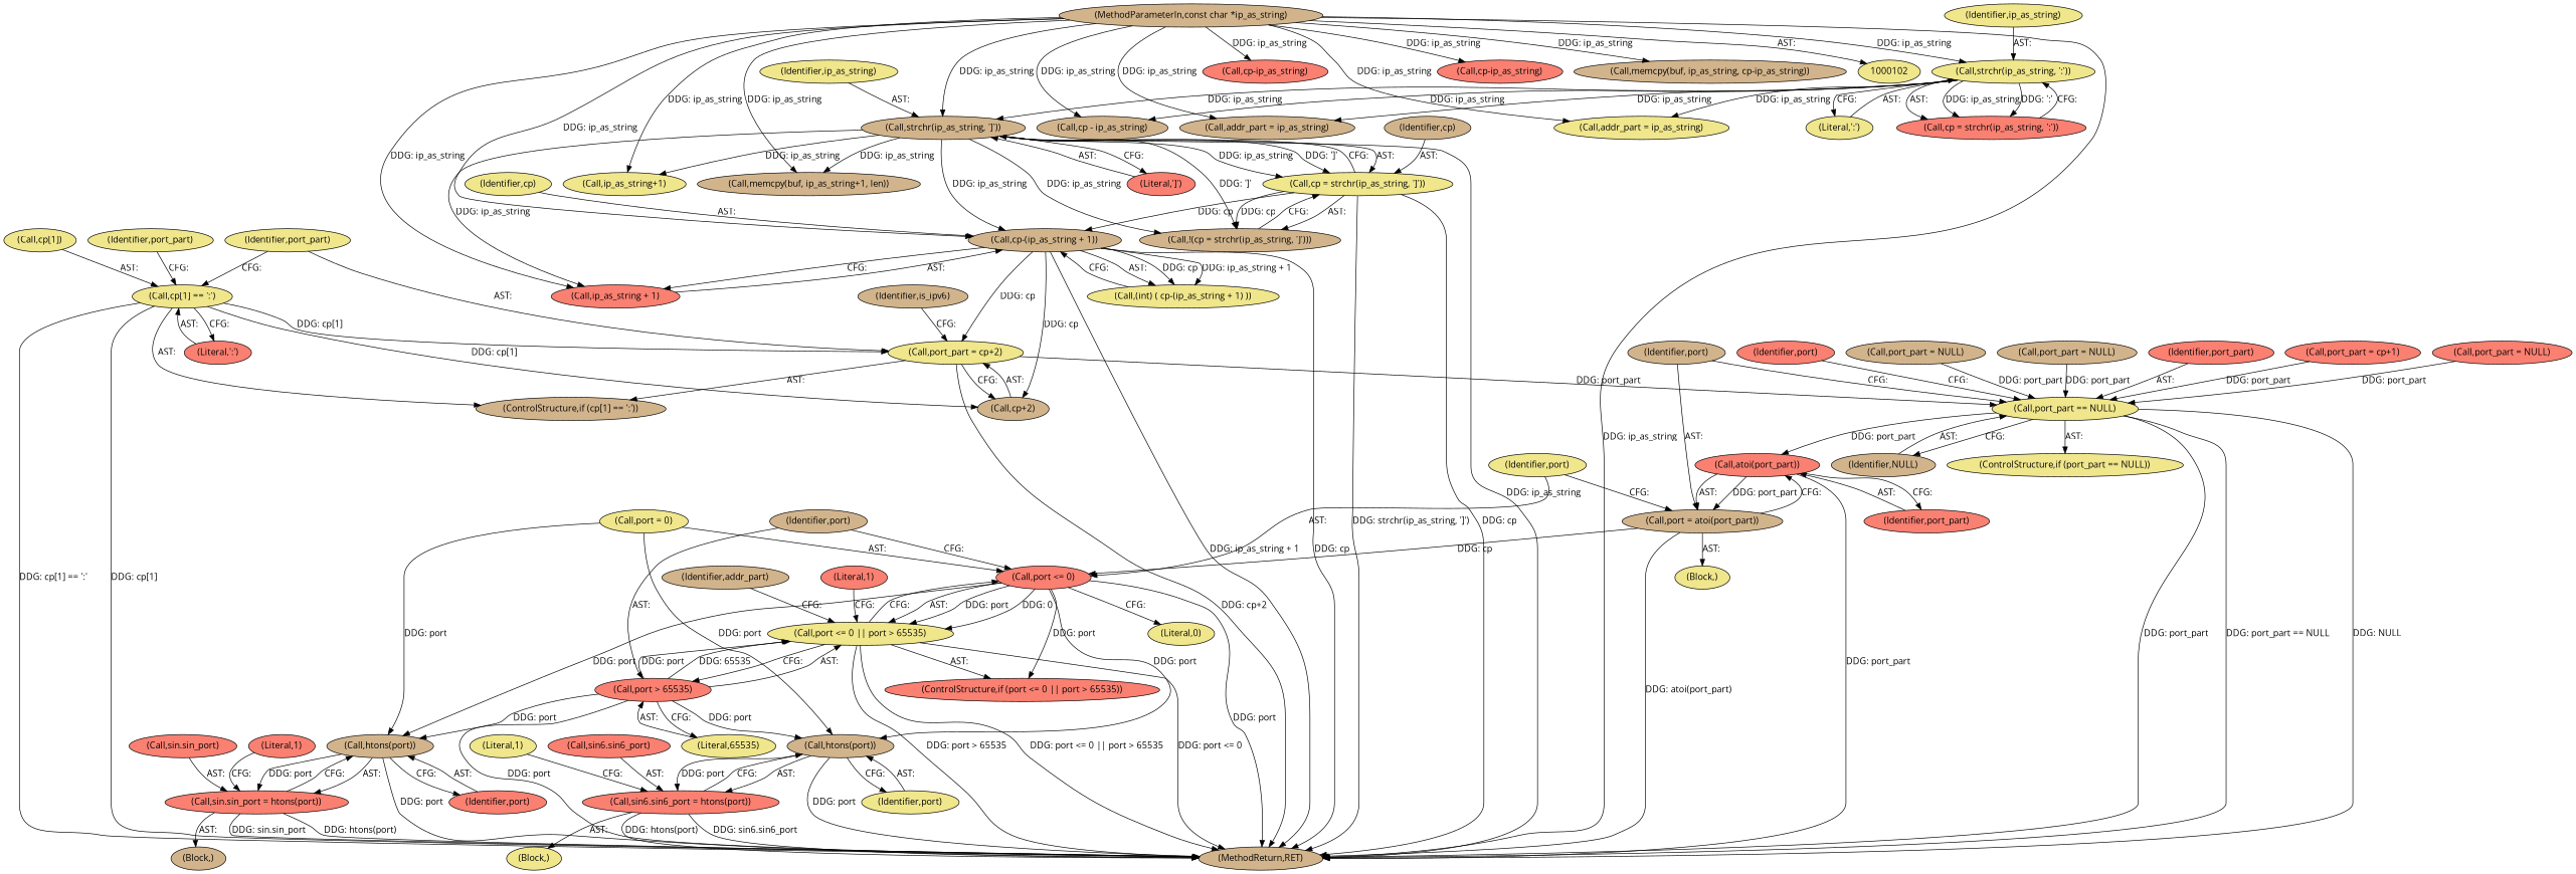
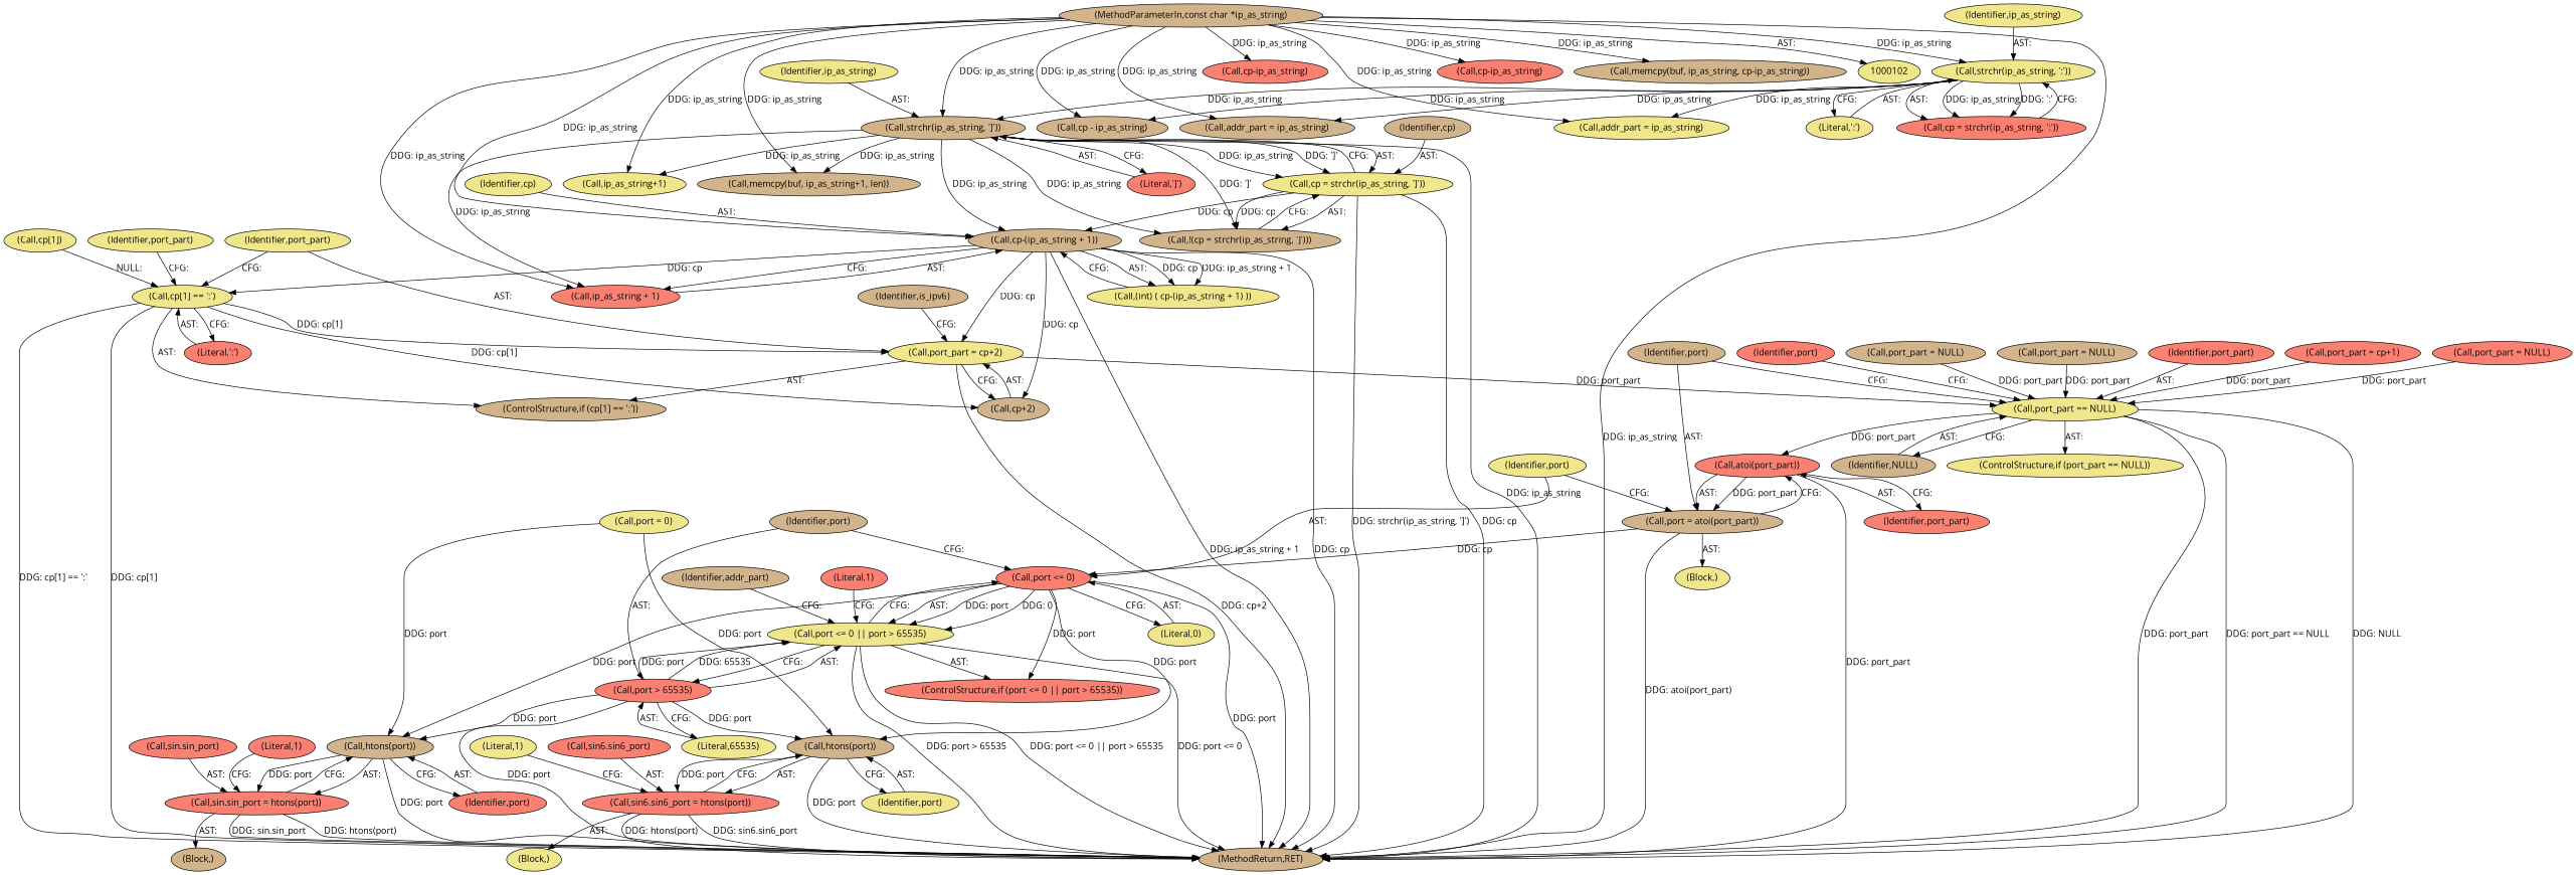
  digraph {
    fontname="Open Sans"
    node [fillcolor=khaki fontname="Open Sans" style=filled]
    edge [fontname="Open Sans"]
    n1 [label="(Call,port_part = cp+2)"]
    n2 [label="(Call,port_part == NULL)"]
    n3 [fillcolor=tan label="(MethodReturn,RET)"]
    n4 [fillcolor=tan label="(Call,cp+2)"]
    n5 [fillcolor=tan label="(ControlStructure,if (cp[1] == ':'))"]
    n6 [fillcolor=salmon label="(Call,atoi(port_part))"]
    n7 [fillcolor=tan label="(Identifier,NULL)"]
    n8 [label="(ControlStructure,if (port_part == NULL))"]
    n9 [fillcolor=tan label="(Call,cp-(ip_as_string + 1))"]
    n10 [label="(Call,cp[1] == ':')"]
    n11 [fillcolor=salmon label="(Call,ip_as_string + 1)"]
    n12 [label="(Call,(int) ( cp-(ip_as_string + 1) ))"]
    n13 [fillcolor=salmon label="(Literal,':')"]
    n14 [label="(Call,cp = strchr(ip_as_string, ']'))"]
    n15 [fillcolor=tan label="(Call,strchr(ip_as_string, ']'))"]
    n16 [fillcolor=tan label="(Call,!(cp = strchr(ip_as_string, ']')))"]
    n17 [fillcolor=salmon label="(Literal,']')"]
    n18 [label="(Call,ip_as_string+1)"]
    n19 [fillcolor=tan label="(Call,memcpy(buf, ip_as_string+1, len))"]
    n20 [label="(Call,strchr(ip_as_string, ':'))"]
    n21 [fillcolor=tan label="(Call,addr_part = ip_as_string)"]
    n22 [label="(Literal,':')"]
    n23 [label="(Call,addr_part = ip_as_string)"]
    n24 [fillcolor=salmon label="(Call,cp = strchr(ip_as_string, ':'))"]
    n25 [fillcolor=tan label="(Call,cp - ip_as_string)"]
    n26 [fillcolor=tan label="(MethodParameterIn,const char *ip_as_string)"]
    n27 [fillcolor=salmon label="(Call,cp-ip_as_string)"]
    n28 [fillcolor=salmon label="(Call,cp-ip_as_string)"]
    n29 [fillcolor=tan label="(Call,memcpy(buf, ip_as_string, cp-ip_as_string))"]
    1000102
    n31 [fillcolor=tan label="(Call,port = atoi(port_part))"]
    n32 [fillcolor=salmon label="(Identifier,port_part)"]
    n33 [fillcolor=salmon label="(Call,port <= 0)"]
    n34 [label="(Block,)"]
    n35 [label="(Call,port <= 0 || port > 65535)"]
    n36 [fillcolor=tan label="(Call,htons(port))"]
    n37 [fillcolor=tan label="(Call,htons(port))"]
    n38 [label="(Literal,0)"]
    n39 [fillcolor=salmon label="(ControlStructure,if (port <= 0 || port > 65535))"]
    n40 [fillcolor=salmon label="(Call,port > 65535)"]
    n41 [label="(Literal,65535)"]
    n42 [fillcolor=salmon label="(Call,sin6.sin6_port = htons(port))"]
    n43 [label="(Identifier,port)"]
    n44 [fillcolor=salmon label="(Call,sin.sin_port = htons(port))"]
    n45 [fillcolor=salmon label="(Identifier,port)"]
    n46 [label="(Block,)"]
    n47 [fillcolor=tan label="(Block,)"]
    n48 [fillcolor=tan label="(Identifier,cp)"]
    n49 [label="(Call,port = 0)"]
    n50 [fillcolor=salmon label="(Identifier,port)"]
    n51 [fillcolor=tan label="(Identifier,port)"]
    n52 [label="(Identifier,port)"]
    n53 [label="(Identifier,port_part)"]
    n54 [label="(Identifier,port_part)"]
    n55 [label="(Call,cp[1])"]
    n56 [fillcolor=tan label="(Call,port_part = NULL)"]
    n57 [fillcolor=salmon label="(Call,sin6.sin6_port)"]
    n58 [fillcolor=tan label="(Call,port_part = NULL)"]
    n59 [fillcolor=salmon label="(Identifier,port_part)"]
    n60 [label="(Literal,1)"]
    n61 [fillcolor=salmon label="(Literal,1)"]
    n62 [label="(Identifier,ip_as_string)"]
    n63 [fillcolor=salmon label="(Literal,1)"]
    n64 [fillcolor=tan label="(Identifier,addr_part)"]
    n65 [label="(Identifier,cp)"]
    n66 [fillcolor=salmon label="(Call,sin.sin_port)"]
    n67 [fillcolor=salmon label="(Call,port_part = cp+1)"]
    n68 [fillcolor=tan label="(Identifier,port)"]
    n69 [fillcolor=salmon label="(Call,port_part = NULL)"]
    n70 [label="(Identifier,ip_as_string)"]
    n71 [fillcolor=tan label="(Identifier,is_ipv6)"]
    n1 -> n2 [label="DDG: port_part"]
    n1 -> n3 [label="DDG: cp+2"]
    n1 -> n4 [label="CFG: "]
    n1 -> n5 [label="AST: "]
    n2 -> n3 [label="DDG: port_part"]
    n2 -> n3 [label="DDG: port_part == NULL"]
    n2 -> n3 [label="DDG: NULL"]
    n2 -> n6 [label="DDG: port_part"]
    n2 -> n7 [label="CFG: "]
    n2 -> n8 [label="AST: "]
    n4 -> n1 [label="AST: "]
    n6 -> n3 [label="DDG: port_part"]
    n6 -> n31 [label="AST: "]
    n6 -> n31 [label="DDG: port_part"]
    n6 -> n32 [label="CFG: "]
    n7 -> n2 [label="AST: "]
    n9 -> n1 [label="DDG: cp"]
    n9 -> n3 [label="DDG: ip_as_string + 1"]
    n9 -> n3 [label="DDG: cp"]
    n9 -> n4 [label="DDG: cp"]
+   n9 -> n10 [label="DDG: cp"]
    n9 -> n11 [label="CFG: "]
    n9 -> n12 [label="AST: "]
    n9 -> n12 [label="DDG: cp"]
    n9 -> n12 [label="DDG: ip_as_string + 1"]
    n10 -> n1 [label="DDG: cp[1]"]
    n10 -> n3 [label="DDG: cp[1] == ':'"]
    n10 -> n3 [label="DDG: cp[1]"]
    n10 -> n4 [label="DDG: cp[1]"]
    n10 -> n5 [label="AST: "]
    n10 -> n13 [label="CFG: "]
    n11 -> n9 [label="AST: "]
    n12 -> n9 [label="CFG: "]
    n13 -> n10 [label="AST: "]
    n14 -> n3 [label="DDG: strchr(ip_as_string, ']')"]
    n14 -> n3 [label="DDG: cp"]
    n14 -> n9 [label="DDG: cp"]
    n14 -> n15 [label="CFG: "]
    n14 -> n16 [label="AST: "]
    n14 -> n16 [label="DDG: cp"]
    n15 -> n3 [label="DDG: ip_as_string"]
    n15 -> n9 [label="DDG: ip_as_string"]
    n15 -> n11 [label="DDG: ip_as_string"]
    n15 -> n14 [label="AST: "]
    n15 -> n14 [label="DDG: ip_as_string"]
    n15 -> n14 [label="DDG: ']'"]
    n15 -> n16 [label="DDG: ip_as_string"]
    n15 -> n16 [label="DDG: ']'"]
    n15 -> n17 [label="CFG: "]
    n15 -> n18 [label="DDG: ip_as_string"]
    n15 -> n19 [label="DDG: ip_as_string"]
    n16 -> n14 [label="CFG: "]
    n17 -> n15 [label="AST: "]
    n20 -> n15 [label="DDG: ip_as_string"]
    n20 -> n21 [label="DDG: ip_as_string"]
    n20 -> n22 [label="CFG: "]
    n20 -> n23 [label="DDG: ip_as_string"]
    n20 -> n24 [label="AST: "]
    n20 -> n24 [label="DDG: ip_as_string"]
    n20 -> n24 [label="DDG: ':'"]
    n20 -> n25 [label="DDG: ip_as_string"]
    n22 -> n20 [label="AST: "]
    n24 -> n20 [label="CFG: "]
    n26 -> n3 [label="DDG: ip_as_string"]
    n26 -> n9 [label="DDG: ip_as_string"]
    n26 -> n11 [label="DDG: ip_as_string"]
    n26 -> n15 [label="DDG: ip_as_string"]
    n26 -> n18 [label="DDG: ip_as_string"]
    n26 -> n19 [label="DDG: ip_as_string"]
    n26 -> n20 [label="DDG: ip_as_string"]
    n26 -> n21 [label="DDG: ip_as_string"]
    n26 -> n23 [label="DDG: ip_as_string"]
    n26 -> n25 [label="DDG: ip_as_string"]
    n26 -> n27 [label="DDG: ip_as_string"]
    n26 -> n28 [label="DDG: ip_as_string"]
    n26 -> n29 [label="DDG: ip_as_string"]
    n26 -> 1000102 [label="AST: "]
    n31 -> n3 [label="DDG: atoi(port_part)"]
    n31 -> n6 [label="CFG: "]
    n31 -> n33 [label="DDG: cp"]
    n31 -> n34 [label="AST: "]
    n32 -> n6 [label="AST: "]
    n33 -> n3 [label="DDG: port"]
    n33 -> n35 [label="AST: "]
    n33 -> n35 [label="DDG: port"]
    n33 -> n35 [label="DDG: 0"]
    n33 -> n36 [label="DDG: port"]
    n33 -> n37 [label="DDG: port"]
    n33 -> n38 [label="CFG: "]
    n33 -> n39 [label="DDG: port"]
    n35 -> n3 [label="DDG: port > 65535"]
    n35 -> n3 [label="DDG: port <= 0 || port > 65535"]
    n35 -> n3 [label="DDG: port <= 0"]
    n35 -> n33 [label="CFG: "]
    n35 -> n39 [label="AST: "]
    n35 -> n40 [label="CFG: "]
    n36 -> n3 [label="DDG: port"]
    n36 -> n42 [label="AST: "]
    n36 -> n42 [label="DDG: port"]
    n36 -> n43 [label="CFG: "]
    n37 -> n3 [label="DDG: port"]
    n37 -> n44 [label="AST: "]
    n37 -> n44 [label="DDG: port"]
    n37 -> n45 [label="CFG: "]
-   n49 -> n33 [label="AST: "]
+   n38 -> n33 [label="AST: "]
    n40 -> n3 [label="DDG: port"]
    n40 -> n35 [label="AST: "]
    n40 -> n35 [label="DDG: port"]
    n40 -> n35 [label="DDG: 65535"]
    n40 -> n36 [label="DDG: port"]
    n40 -> n37 [label="DDG: port"]
    n40 -> n41 [label="CFG: "]
    n41 -> n40 [label="AST: "]
    n42 -> n3 [label="DDG: htons(port)"]
    n42 -> n3 [label="DDG: sin6.sin6_port"]
    n42 -> n36 [label="CFG: "]
    n42 -> n46 [label="AST: "]
    n43 -> n36 [label="AST: "]
    n44 -> n3 [label="DDG: htons(port)"]
    n44 -> n3 [label="DDG: sin.sin_port"]
    n44 -> n37 [label="CFG: "]
    n44 -> n47 [label="AST: "]
    n45 -> n37 [label="AST: "]
    n48 -> n14 [label="AST: "]
    n49 -> n36 [label="DDG: port"]
    n49 -> n37 [label="DDG: port"]
    n50 -> n2 [label="CFG: "]
    n51 -> n2 [label="CFG: "]
    n51 -> n31 [label="AST: "]
    n52 -> n31 [label="CFG: "]
    n52 -> n33 [label="AST: "]
    n53 -> n10 [label="CFG: "]
    n54 -> n1 [label="AST: "]
    n54 -> n10 [label="CFG: "]
-   n55 -> n10 [label="AST: "]
+   n55 -> n10 [label="NULL: "]
    n56 -> n2 [label="DDG: port_part"]
    n57 -> n42 [label="AST: "]
    n58 -> n2 [label="DDG: port_part"]
    n59 -> n2 [label="AST: "]
    n60 -> n42 [label="CFG: "]
    n61 -> n35 [label="CFG: "]
    n62 -> n20 [label="AST: "]
    n63 -> n44 [label="CFG: "]
    n64 -> n35 [label="CFG: "]
    n65 -> n9 [label="AST: "]
    n66 -> n44 [label="AST: "]
    n67 -> n2 [label="DDG: port_part"]
    n68 -> n33 [label="CFG: "]
    n68 -> n40 [label="AST: "]
    n69 -> n2 [label="DDG: port_part"]
    n70 -> n15 [label="AST: "]
    n71 -> n1 [label="CFG: "]
  }
